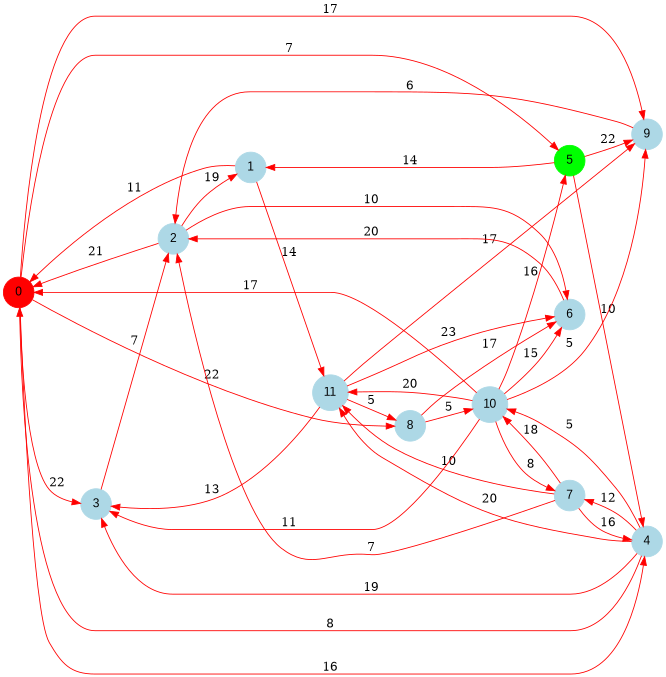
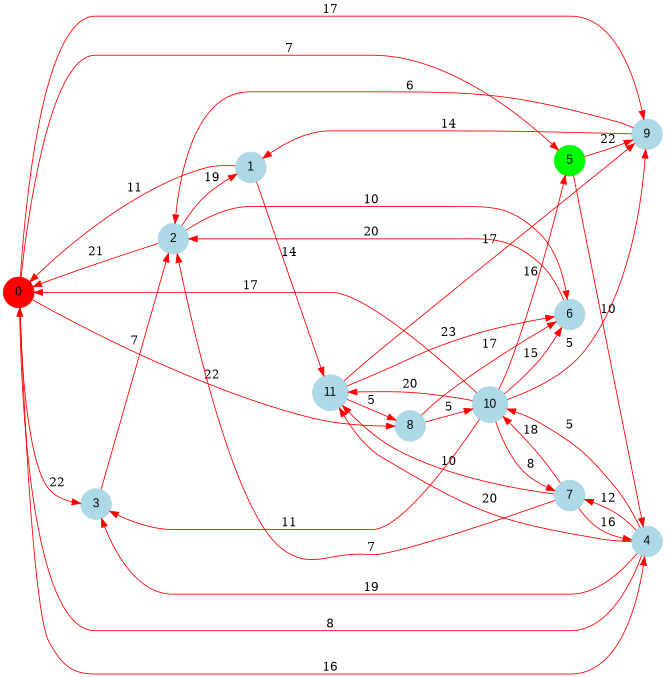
  digraph {
    rankdir=LR
    node [color=lightblue fontname=Arial shape=circle style=filled]
    edge [color=red]
    0 [color=red]
    3
    4
    5 [color=green]
    8
    9
    2
    11
    7
    10
    6
    1
    0 -> 3 [label=22]
    0 -> 4 [label=16]
    0 -> 5 [label=7]
    0 -> 8 [label=22]
    0 -> 9 [label=17]
    3 -> 2 [label=7]
    4 -> 0 [label=8]
    4 -> 3 [label=19]
    4 -> 11 [label=20]
    4 -> 7 [label=12]
    4 -> 10 [label=5]
    5 -> 4 [label=10]
    5 -> 9 [label=22]
    8 -> 10 [label=5]
    8 -> 6 [label=17]
    9 -> 2 [label=6]
-   5 -> 1 [label=14]
+   9 -> 1 [label=14]
    2 -> 0 [label=21]
    2 -> 6 [label=10]
    2 -> 1 [label=19]
-   11 -> 3 [label=13]
    11 -> 8 [label=5]
    11 -> 9 [label=17]
    11 -> 6 [label=23]
    7 -> 4 [label=16]
    7 -> 2 [label=7]
    7 -> 11 [label=10]
    7 -> 10 [label=18]
    10 -> 0 [label=17]
    10 -> 3 [label=11]
    10 -> 5 [label=16]
    10 -> 9 [label=5]
    10 -> 11 [label=20]
    10 -> 7 [label=8]
    10 -> 6 [label=15]
    6 -> 2 [label=20]
    1 -> 0 [label=11]
    1 -> 11 [label=14]
  }
